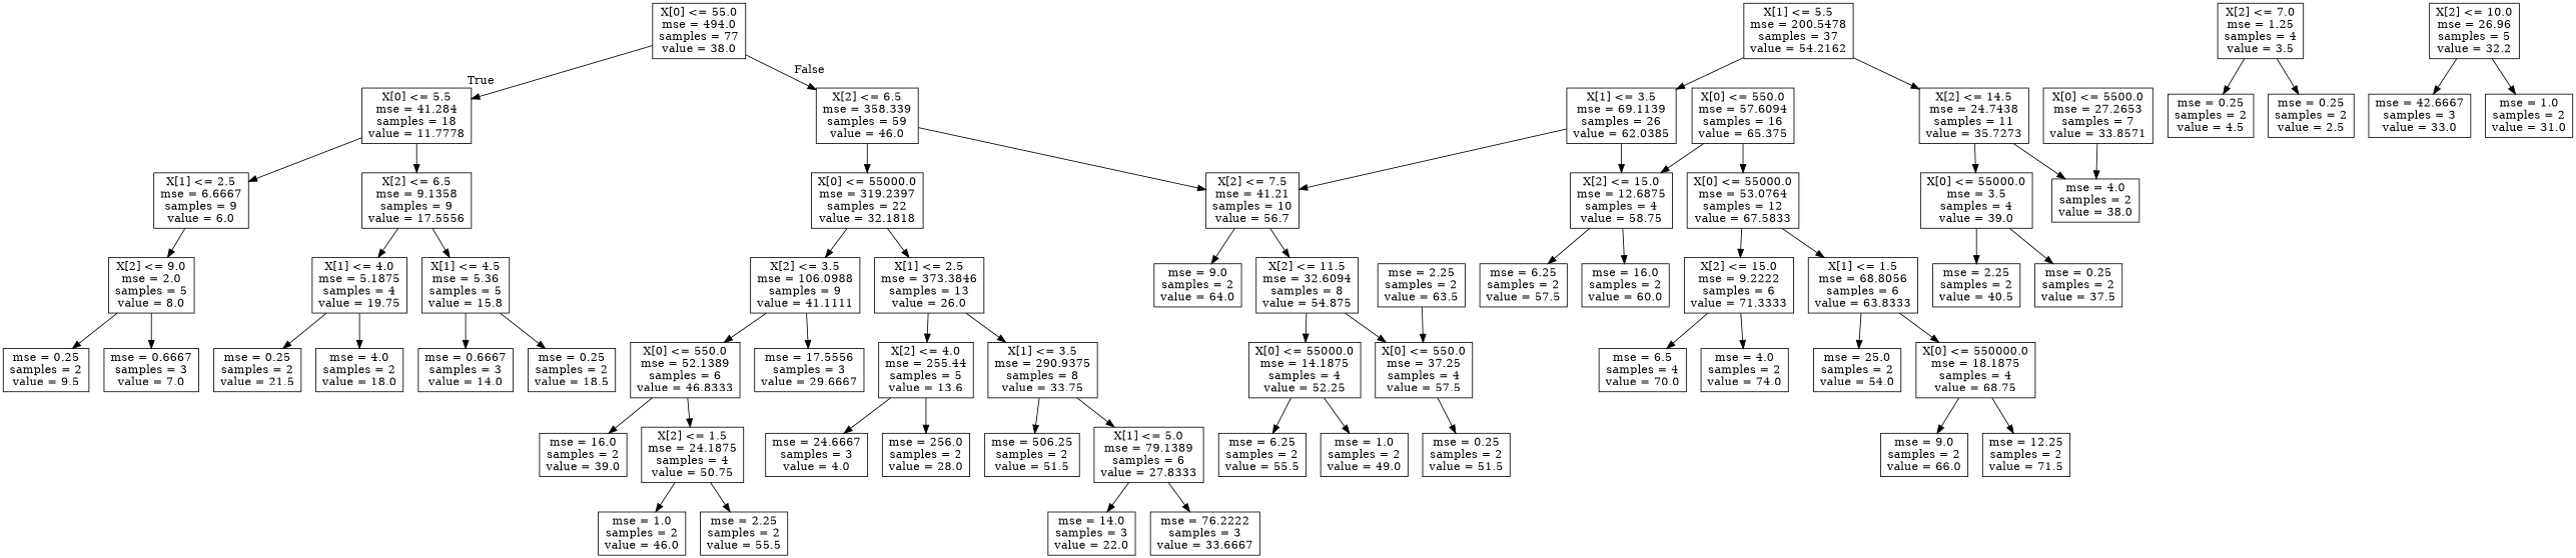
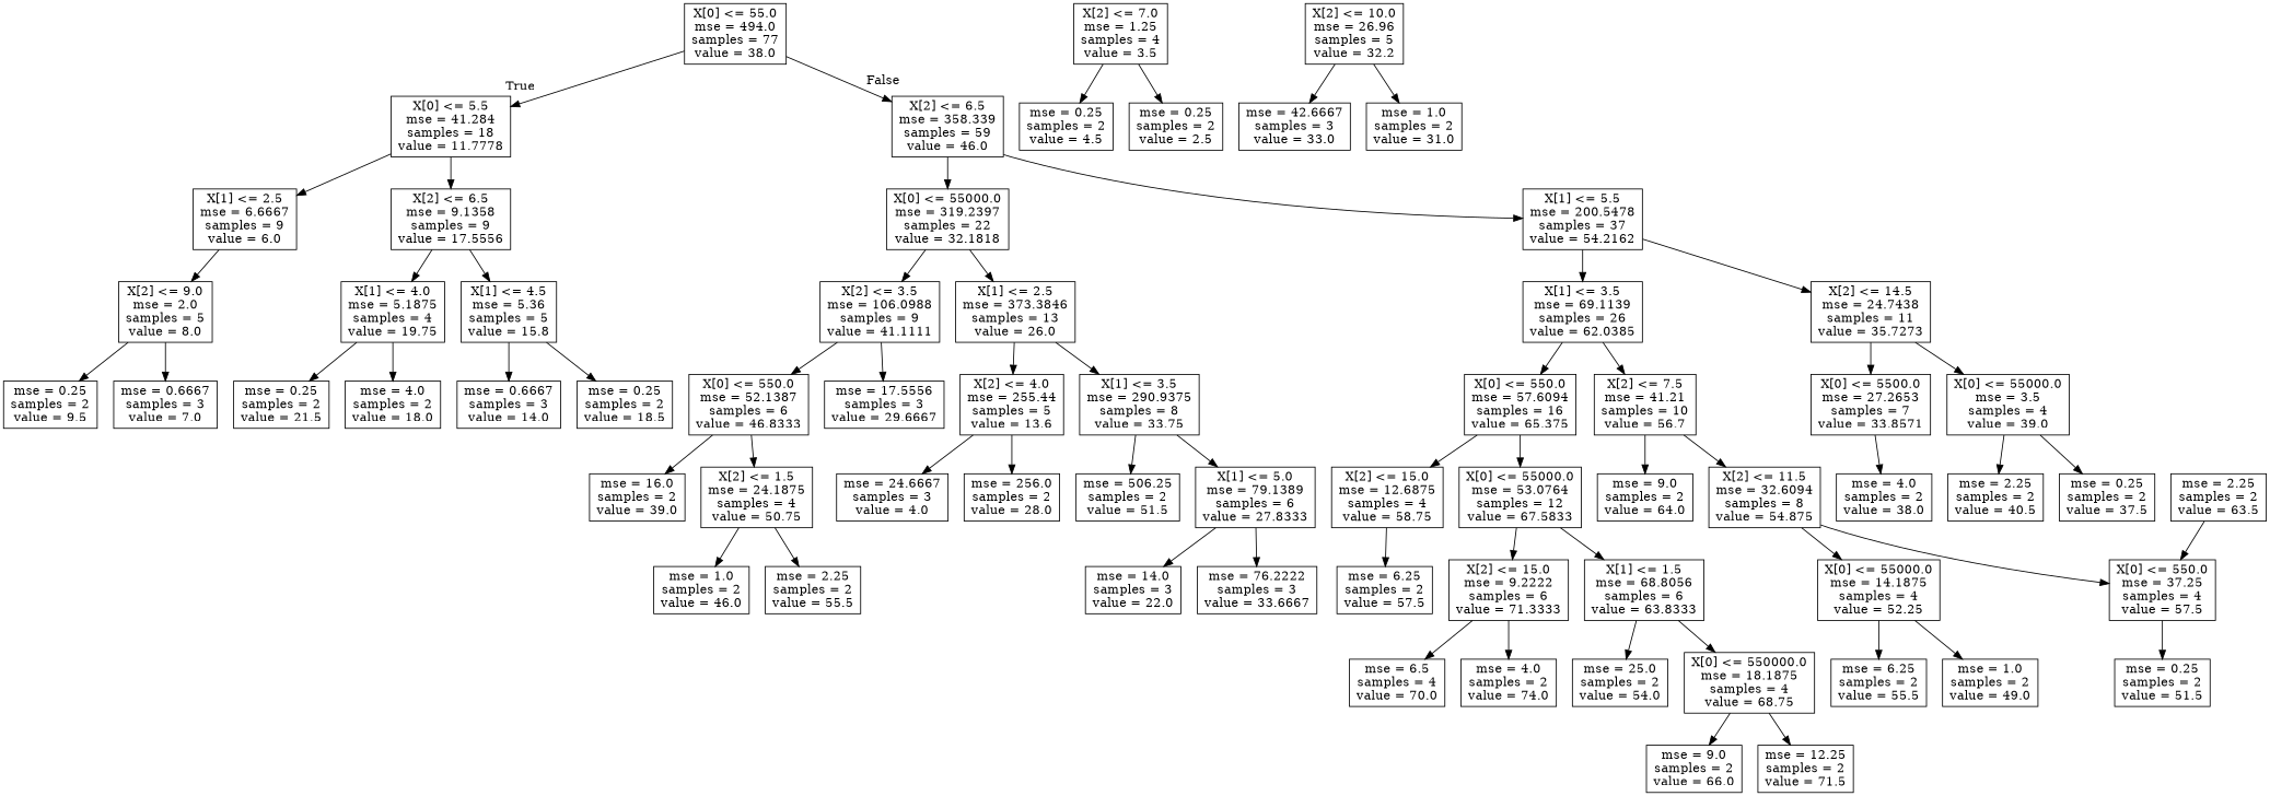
  digraph {
    node [shape=box]
    n1 [label="X[0] <= 55.0\nmse = 494.0\nsamples = 77\nvalue = 38.0"]
    n2 [label="X[0] <= 5.5\nmse = 41.284\nsamples = 18\nvalue = 11.7778"]
    n3 [label="X[2] <= 6.5\nmse = 358.339\nsamples = 59\nvalue = 46.0"]
    n4 [label="X[1] <= 2.5\nmse = 6.6667\nsamples = 9\nvalue = 6.0"]
    n5 [label="X[2] <= 6.5\nmse = 9.1358\nsamples = 9\nvalue = 17.5556"]
    n6 [label="X[0] <= 55000.0\nmse = 319.2397\nsamples = 22\nvalue = 32.1818"]
    n7 [label="X[1] <= 5.5\nmse = 200.5478\nsamples = 37\nvalue = 54.2162"]
    n8 [label="X[2] <= 9.0\nmse = 2.0\nsamples = 5\nvalue = 8.0"]
    n9 [label="X[1] <= 4.0\nmse = 5.1875\nsamples = 4\nvalue = 19.75"]
    n10 [label="X[1] <= 4.5\nmse = 5.36\nsamples = 5\nvalue = 15.8"]
    n11 [label="X[2] <= 7.0\nmse = 1.25\nsamples = 4\nvalue = 3.5"]
    n12 [label="mse = 0.25\nsamples = 2\nvalue = 4.5"]
    n13 [label="mse = 0.25\nsamples = 2\nvalue = 2.5"]
    n14 [label="mse = 0.25\nsamples = 2\nvalue = 9.5"]
    n15 [label="mse = 0.6667\nsamples = 3\nvalue = 7.0"]
    n16 [label="mse = 0.25\nsamples = 2\nvalue = 21.5"]
    n17 [label="mse = 4.0\nsamples = 2\nvalue = 18.0"]
    n18 [label="mse = 0.6667\nsamples = 3\nvalue = 14.0"]
    n19 [label="mse = 0.25\nsamples = 2\nvalue = 18.5"]
    n20 [label="X[2] <= 3.5\nmse = 106.0988\nsamples = 9\nvalue = 41.1111"]
    n21 [label="X[1] <= 2.5\nmse = 373.3846\nsamples = 13\nvalue = 26.0"]
    n22 [label="X[1] <= 3.5\nmse = 69.1139\nsamples = 26\nvalue = 62.0385"]
    n23 [label="X[2] <= 14.5\nmse = 24.7438\nsamples = 11\nvalue = 35.7273"]
-   n24 [label="X[0] <= 550.0\nmse = 52.1389\nsamples = 6\nvalue = 46.8333"]
+   n24 [label="X[0] <= 550.0\nmse = 52.1387\nsamples = 6\nvalue = 46.8333"]
    n25 [label="mse = 17.5556\nsamples = 3\nvalue = 29.6667"]
    n26 [label="X[2] <= 4.0\nmse = 255.44\nsamples = 5\nvalue = 13.6"]
    n27 [label="X[1] <= 3.5\nmse = 290.9375\nsamples = 8\nvalue = 33.75"]
    n28 [label="mse = 16.0\nsamples = 2\nvalue = 39.0"]
    n29 [label="X[2] <= 1.5\nmse = 24.1875\nsamples = 4\nvalue = 50.75"]
    n30 [label="mse = 1.0\nsamples = 2\nvalue = 46.0"]
    n31 [label="mse = 2.25\nsamples = 2\nvalue = 55.5"]
    n32 [label="mse = 24.6667\nsamples = 3\nvalue = 4.0"]
    n33 [label="mse = 256.0\nsamples = 2\nvalue = 28.0"]
    n34 [label="mse = 506.25\nsamples = 2\nvalue = 51.5"]
    n35 [label="X[1] <= 5.0\nmse = 79.1389\nsamples = 6\nvalue = 27.8333"]
    n36 [label="mse = 14.0\nsamples = 3\nvalue = 22.0"]
    n37 [label="mse = 76.2222\nsamples = 3\nvalue = 33.6667"]
    n38 [label="X[0] <= 550.0\nmse = 57.6094\nsamples = 16\nvalue = 65.375"]
    n39 [label="X[2] <= 7.5\nmse = 41.21\nsamples = 10\nvalue = 56.7"]
    n40 [label="X[0] <= 5500.0\nmse = 27.2653\nsamples = 7\nvalue = 33.8571"]
    n41 [label="X[0] <= 55000.0\nmse = 3.5\nsamples = 4\nvalue = 39.0"]
    n42 [label="X[2] <= 15.0\nmse = 12.6875\nsamples = 4\nvalue = 58.75"]
    n43 [label="X[0] <= 55000.0\nmse = 53.0764\nsamples = 12\nvalue = 67.5833"]
    n44 [label="mse = 9.0\nsamples = 2\nvalue = 64.0"]
    n45 [label="X[2] <= 11.5\nmse = 32.6094\nsamples = 8\nvalue = 54.875"]
    n46 [label="mse = 6.25\nsamples = 2\nvalue = 57.5"]
-   n47 [label="mse = 16.0\nsamples = 2\nvalue = 60.0"]
    n48 [label="X[2] <= 15.0\nmse = 9.2222\nsamples = 6\nvalue = 71.3333"]
    n49 [label="X[1] <= 1.5\nmse = 68.8056\nsamples = 6\nvalue = 63.8333"]
    n50 [label="mse = 6.5\nsamples = 4\nvalue = 70.0"]
    n51 [label="mse = 4.0\nsamples = 2\nvalue = 74.0"]
    n52 [label="mse = 25.0\nsamples = 2\nvalue = 54.0"]
    n53 [label="X[0] <= 550000.0\nmse = 18.1875\nsamples = 4\nvalue = 68.75"]
    n54 [label="mse = 9.0\nsamples = 2\nvalue = 66.0"]
    n55 [label="mse = 12.25\nsamples = 2\nvalue = 71.5"]
    n56 [label="X[0] <= 55000.0\nmse = 14.1875\nsamples = 4\nvalue = 52.25"]
    n57 [label="X[0] <= 550.0\nmse = 37.25\nsamples = 4\nvalue = 57.5"]
    n58 [label="mse = 6.25\nsamples = 2\nvalue = 55.5"]
    n59 [label="mse = 1.0\nsamples = 2\nvalue = 49.0"]
    n60 [label="mse = 0.25\nsamples = 2\nvalue = 51.5"]
    n61 [label="mse = 2.25\nsamples = 2\nvalue = 63.5"]
    n62 [label="mse = 4.0\nsamples = 2\nvalue = 38.0"]
    n63 [label="mse = 2.25\nsamples = 2\nvalue = 40.5"]
    n64 [label="mse = 0.25\nsamples = 2\nvalue = 37.5"]
    n65 [label="X[2] <= 10.0\nmse = 26.96\nsamples = 5\nvalue = 32.2"]
    n66 [label="mse = 42.6667\nsamples = 3\nvalue = 33.0"]
    n67 [label="mse = 1.0\nsamples = 2\nvalue = 31.0"]
    n1 -> n2 [headlabel=True labelangle=45 labeldistance=2.5]
    n1 -> n3 [headlabel=False labelangle=-45 labeldistance=2.5]
    n2 -> n4
    n2 -> n5
    n3 -> n6
-   n3 -> n39
+   n3 -> n7
    n4 -> n8
    n5 -> n9
    n5 -> n10
    n6 -> n20
    n6 -> n21
    n7 -> n22
    n7 -> n23
    n8 -> n14
    n8 -> n15
    n9 -> n16
    n9 -> n17
    n10 -> n18
    n10 -> n19
    n11 -> n12
    n11 -> n13
    n20 -> n24
    n20 -> n25
    n21 -> n26
    n21 -> n27
-   n22 -> n42
+   n22 -> n38
    n22 -> n39
-   n23 -> n62
+   n23 -> n40
    n23 -> n41
    n24 -> n28
    n24 -> n29
    n26 -> n32
    n26 -> n33
    n27 -> n34
    n27 -> n35
    n29 -> n30
    n29 -> n31
    n35 -> n36
    n35 -> n37
    n38 -> n42
    n38 -> n43
    n39 -> n44
    n39 -> n45
    n40 -> n62
    n41 -> n63
    n41 -> n64
    n42 -> n46
-   n42 -> n47
    n43 -> n48
    n43 -> n49
    n45 -> n56
    n45 -> n57
    n48 -> n50
    n48 -> n51
    n49 -> n52
    n49 -> n53
    n53 -> n54
    n53 -> n55
    n56 -> n58
    n56 -> n59
    n57 -> n60
    n61 -> n57
    n65 -> n66
    n65 -> n67
  }
